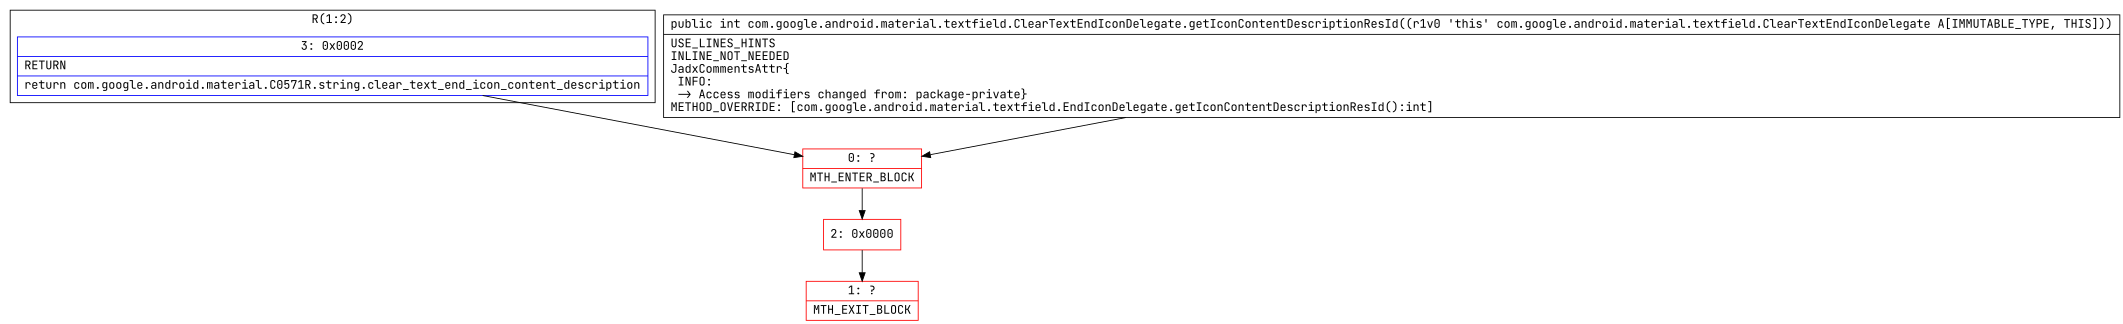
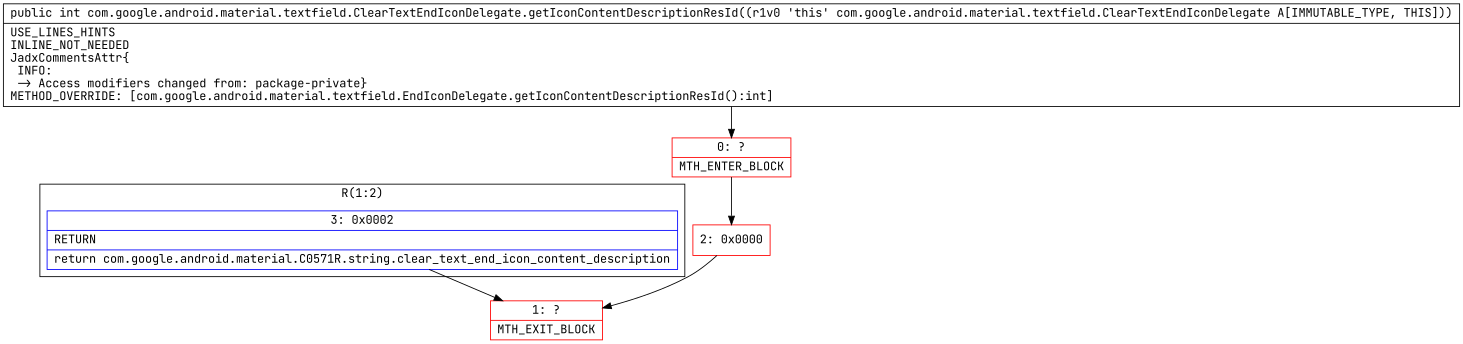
  digraph {
    fontname="JetBrains Mono"
    node [color=red fontname="JetBrains Mono" shape=record]
    edge [fontname="JetBrains Mono"]
    n1 [color=blue label="{3\:\ 0x0002|RETURN\l|return com.google.android.material.C0571R.string.clear_text_end_icon_content_description\l}"]
    n2 [label="{1\:\ ?|MTH_EXIT_BLOCK\l}"]
    n3 [label="{0\:\ ?|MTH_ENTER_BLOCK\l}"]
    n4 [label="{2\:\ 0x0000}"]
    n5 [label="{public int com.google.android.material.textfield.ClearTextEndIconDelegate.getIconContentDescriptionResId((r1v0 'this' com.google.android.material.textfield.ClearTextEndIconDelegate A[IMMUTABLE_TYPE, THIS]))  | USE_LINES_HINTS\lINLINE_NOT_NEEDED\lJadxCommentsAttr\{\l INFO: \l \-\> Access modifiers changed from: package\-private\}\lMETHOD_OVERRIDE: [com.google.android.material.textfield.EndIconDelegate.getIconContentDescriptionResId():int]\l}" color=""]
    subgraph cluster_1 {
      label="R(1:2)"
      n1
    }
-   n1 -> n3
+   n1 -> n2
    n3 -> n4
    n4 -> n2
    n5 -> n3
  }
